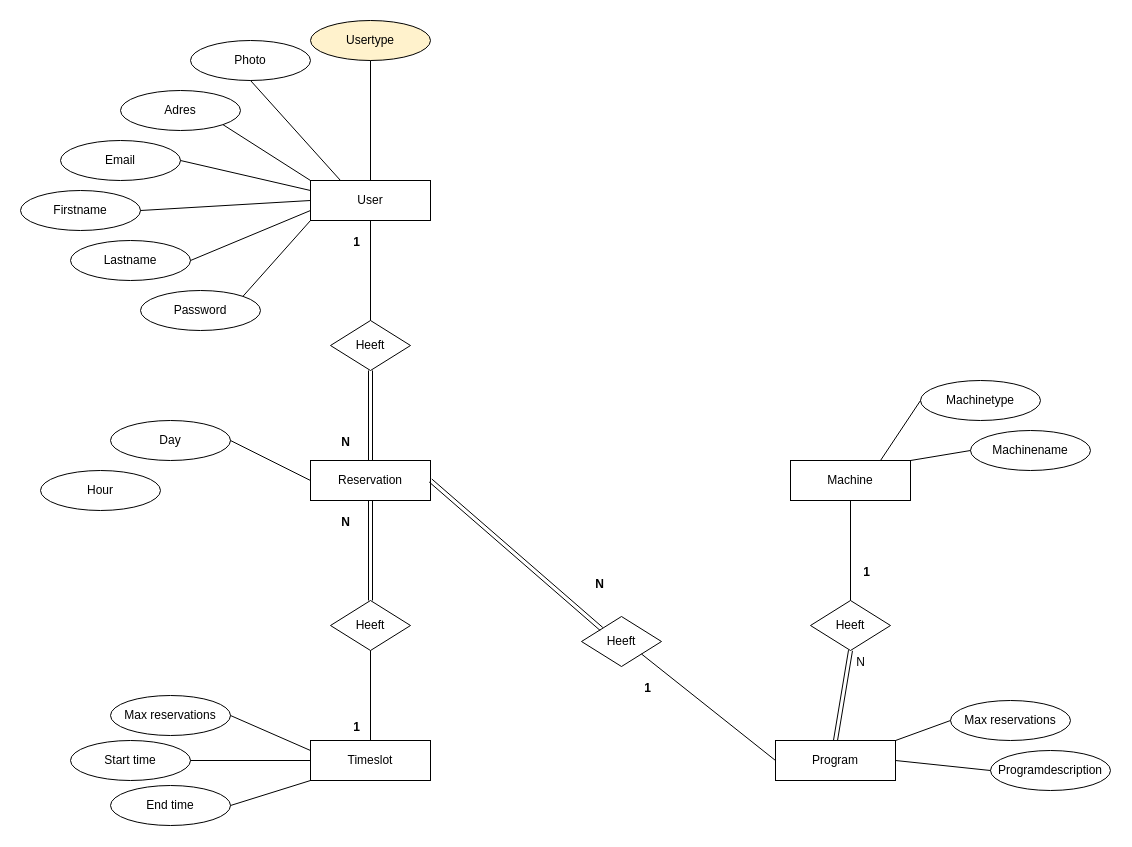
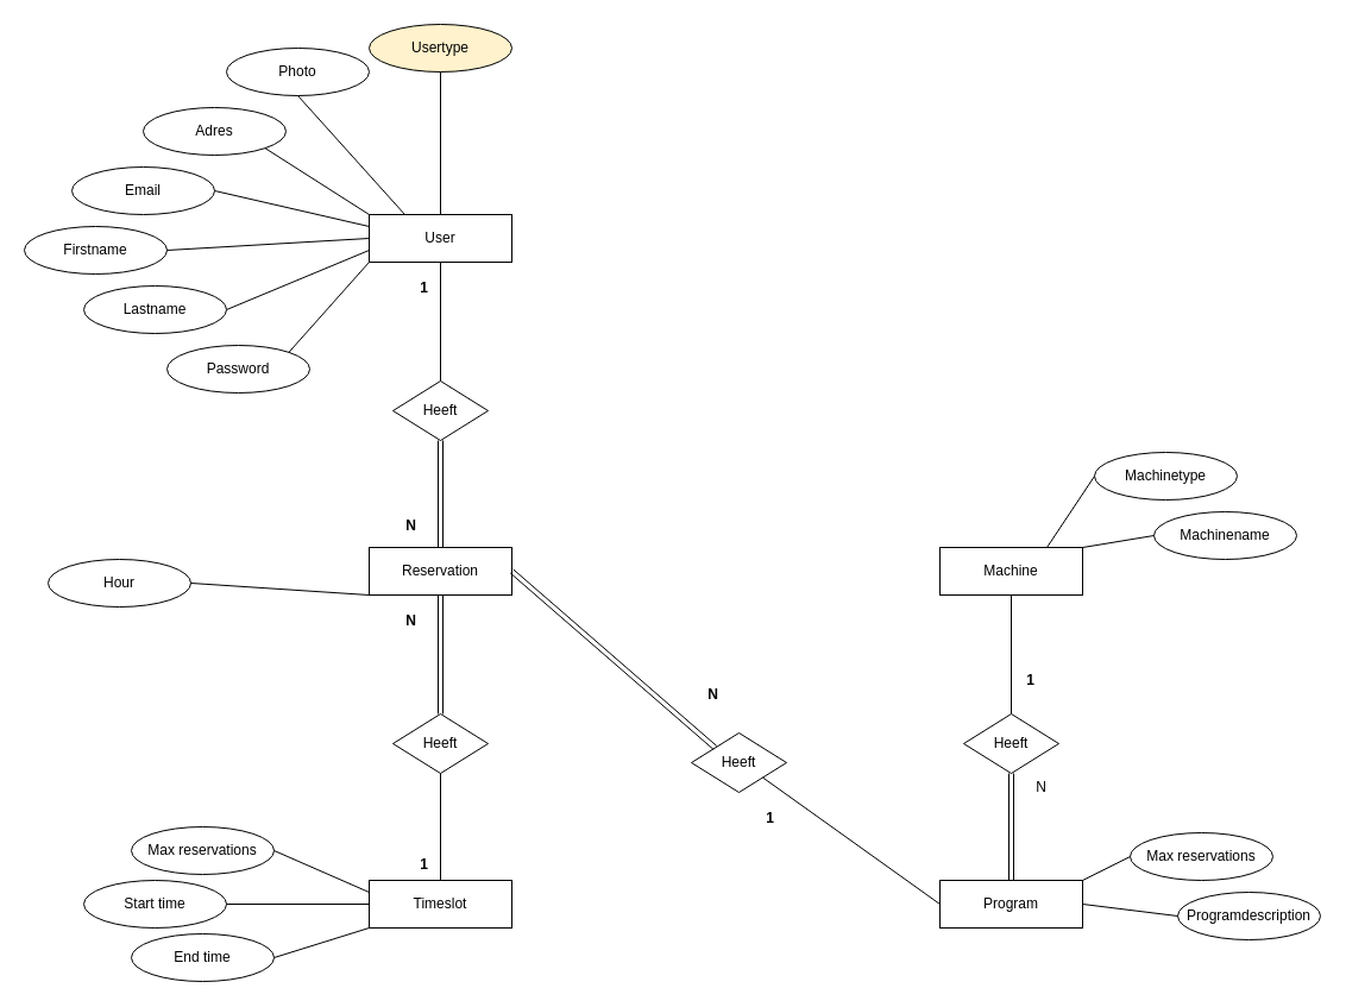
  <mxCell id="0" />
  <mxCell id="1" parent="0" />
  <mxCell id="2" value="User" style="rounded=0;whiteSpace=wrap;html=1;" parent="1" vertex="1"><mxGeometry x="310" y="180" width="120" height="40" as="geometry" /></mxCell>
  <mxCell id="3" value="Timeslot" style="rounded=0;whiteSpace=wrap;html=1;" parent="1" vertex="1"><mxGeometry x="310" y="740" width="120" height="40" as="geometry" /></mxCell>
  <mxCell id="4" value="Reservation" style="rounded=0;whiteSpace=wrap;html=1;" parent="1" vertex="1"><mxGeometry x="310" y="460" width="120" height="40" as="geometry" /></mxCell>
- <mxCell id="5" value="Program" style="rounded=0;whiteSpace=wrap;html=1;" parent="1" vertex="1"><mxGeometry x="775" y="740" width="120" height="40" as="geometry" /></mxCell>
+ <mxCell id="5" value="Program" style="rounded=0;whiteSpace=wrap;html=1;" parent="1" vertex="1"><mxGeometry x="790" y="740" width="120" height="40" as="geometry" /></mxCell>
  <mxCell id="6" value="Password" style="ellipse;whiteSpace=wrap;html=1;" parent="1" vertex="1"><mxGeometry x="140" y="290" width="120" height="40" as="geometry" /></mxCell>
  <mxCell id="7" value="Firstname" style="ellipse;whiteSpace=wrap;html=1;" parent="1" vertex="1"><mxGeometry x="20" y="190" width="120" height="40" as="geometry" /></mxCell>
  <mxCell id="8" value="Lastname" style="ellipse;whiteSpace=wrap;html=1;" parent="1" vertex="1"><mxGeometry x="70" y="240" width="120" height="40" as="geometry" /></mxCell>
  <mxCell id="9" value="Email" style="ellipse;whiteSpace=wrap;html=1;" parent="1" vertex="1"><mxGeometry x="60" y="140" width="120" height="40" as="geometry" /></mxCell>
  <mxCell id="10" value="" style="endArrow=none;html=1;rounded=0;entryX=1;entryY=0.5;entryDx=0;entryDy=0;exitX=0;exitY=0.25;exitDx=0;exitDy=0;" parent="1" source="2" target="9" edge="1"><mxGeometry width="50" height="50" relative="1" as="geometry"><mxPoint x="320" y="190" as="sourcePoint" /><mxPoint x="262.426" y="144.142" as="targetPoint" /></mxGeometry></mxCell>
  <mxCell id="11" value="" style="endArrow=none;html=1;rounded=0;entryX=1;entryY=0.5;entryDx=0;entryDy=0;exitX=0;exitY=0.5;exitDx=0;exitDy=0;" parent="1" source="2" target="7" edge="1"><mxGeometry width="50" height="50" relative="1" as="geometry"><mxPoint x="320" y="200" as="sourcePoint" /><mxPoint x="190" y="170" as="targetPoint" /></mxGeometry></mxCell>
  <mxCell id="12" value="" style="endArrow=none;html=1;rounded=0;entryX=1;entryY=0.5;entryDx=0;entryDy=0;exitX=0;exitY=0.75;exitDx=0;exitDy=0;" parent="1" source="2" target="8" edge="1"><mxGeometry width="50" height="50" relative="1" as="geometry"><mxPoint x="320" y="210" as="sourcePoint" /><mxPoint x="150" y="220" as="targetPoint" /></mxGeometry></mxCell>
  <mxCell id="13" value="" style="endArrow=none;html=1;rounded=0;entryX=1;entryY=0;entryDx=0;entryDy=0;exitX=0;exitY=1;exitDx=0;exitDy=0;" parent="1" source="2" target="6" edge="1"><mxGeometry width="50" height="50" relative="1" as="geometry"><mxPoint x="320" y="220" as="sourcePoint" /><mxPoint x="200" y="270" as="targetPoint" /></mxGeometry></mxCell>
  <mxCell id="14" value="Heeft" style="rhombus;whiteSpace=wrap;html=1;" parent="1" vertex="1"><mxGeometry x="581" y="616" width="80" height="50" as="geometry" /></mxCell>
  <mxCell id="15" value="Heeft" style="rhombus;whiteSpace=wrap;html=1;" parent="1" vertex="1"><mxGeometry x="330" y="320" width="80" height="50" as="geometry" /></mxCell>
  <mxCell id="16" value="" style="endArrow=none;html=1;rounded=0;entryX=0.5;entryY=0;entryDx=0;entryDy=0;exitX=0.5;exitY=1;exitDx=0;exitDy=0;" parent="1" source="2" target="15" edge="1"><mxGeometry relative="1" as="geometry"><mxPoint x="620" y="210" as="sourcePoint" /><mxPoint x="720" y="210" as="targetPoint" /></mxGeometry></mxCell>
  <mxCell id="17" value="1" style="resizable=0;html=1;align=right;verticalAlign=bottom;fontStyle=1" parent="16" connectable="0" vertex="1"><mxGeometry x="1" relative="1" as="geometry"><mxPoint x="-10" y="-70" as="offset" /></mxGeometry></mxCell>
  <mxCell id="18" value="" style="shape=link;html=1;rounded=0;exitX=0.5;exitY=0;exitDx=0;exitDy=0;entryX=0.5;entryY=1;entryDx=0;entryDy=0;" parent="1" source="4" target="15" edge="1"><mxGeometry relative="1" as="geometry"><mxPoint x="440" y="210" as="sourcePoint" /><mxPoint x="540" y="210" as="targetPoint" /></mxGeometry></mxCell>
  <mxCell id="19" value="N" style="resizable=0;html=1;align=right;verticalAlign=bottom;fontStyle=1" parent="18" connectable="0" vertex="1"><mxGeometry x="1" relative="1" as="geometry"><mxPoint x="-20" y="80" as="offset" /></mxGeometry></mxCell>
  <mxCell id="20" value="Heeft" style="rhombus;whiteSpace=wrap;html=1;" parent="1" vertex="1"><mxGeometry x="330" y="600" width="80" height="50" as="geometry" /></mxCell>
  <mxCell id="21" value="" style="endArrow=none;html=1;rounded=0;entryX=0.5;entryY=0;entryDx=0;entryDy=0;exitX=0.5;exitY=1;exitDx=0;exitDy=0;" parent="1" source="20" target="3" edge="1"><mxGeometry relative="1" as="geometry"><mxPoint x="380" y="510" as="sourcePoint" /><mxPoint x="380" y="610" as="targetPoint" /></mxGeometry></mxCell>
  <mxCell id="22" value="1" style="resizable=0;html=1;align=right;verticalAlign=bottom;fontStyle=1" parent="21" connectable="0" vertex="1"><mxGeometry x="1" relative="1" as="geometry"><mxPoint x="-10" y="-5" as="offset" /></mxGeometry></mxCell>
  <mxCell id="23" value="" style="endArrow=none;html=1;rounded=0;entryX=1;entryY=1;entryDx=0;entryDy=0;exitX=0;exitY=0.5;exitDx=0;exitDy=0;" parent="1" source="5" target="14" edge="1"><mxGeometry relative="1" as="geometry"><mxPoint x="620" y="810" as="sourcePoint" /><mxPoint x="520" y="810" as="targetPoint" /></mxGeometry></mxCell>
  <mxCell id="24" value="1" style="resizable=0;html=1;align=right;verticalAlign=bottom;fontStyle=1" parent="23" connectable="0" vertex="1"><mxGeometry x="1" relative="1" as="geometry"><mxPoint x="10" y="42" as="offset" /></mxGeometry></mxCell>
  <mxCell id="25" value="" style="shape=link;html=1;rounded=0;entryX=1;entryY=0.5;entryDx=0;entryDy=0;exitX=0;exitY=0;exitDx=0;exitDy=0;" parent="1" source="14" target="4" edge="1"><mxGeometry relative="1" as="geometry"><mxPoint x="741" y="524" as="sourcePoint" /><mxPoint x="633" y="370" as="targetPoint" /></mxGeometry></mxCell>
  <mxCell id="26" value="N" style="resizable=0;html=1;align=right;verticalAlign=bottom;fontStyle=1" parent="25" connectable="0" vertex="1"><mxGeometry x="1" relative="1" as="geometry"><mxPoint x="174" y="112" as="offset" /></mxGeometry></mxCell>
  <mxCell id="27" value="Max reservations" style="ellipse;whiteSpace=wrap;html=1;" parent="1" vertex="1"><mxGeometry x="110" y="695" width="120" height="40" as="geometry" /></mxCell>
  <mxCell id="28" value="" style="shape=link;html=1;rounded=0;exitX=0.5;exitY=0;exitDx=0;exitDy=0;entryX=0.5;entryY=1;entryDx=0;entryDy=0;" parent="1" source="20" target="4" edge="1"><mxGeometry relative="1" as="geometry"><mxPoint x="380" y="470" as="sourcePoint" /><mxPoint x="380" y="380" as="targetPoint" /></mxGeometry></mxCell>
  <mxCell id="29" value="N" style="resizable=0;html=1;align=right;verticalAlign=bottom;fontStyle=1" parent="28" connectable="0" vertex="1"><mxGeometry x="1" relative="1" as="geometry"><mxPoint x="-20" y="30" as="offset" /></mxGeometry></mxCell>
  <mxCell id="30" value="" style="endArrow=none;html=1;rounded=0;entryX=1;entryY=0.5;entryDx=0;entryDy=0;exitX=0;exitY=0.25;exitDx=0;exitDy=0;" parent="1" source="3" target="27" edge="1"><mxGeometry width="50" height="50" relative="1" as="geometry"><mxPoint x="320" y="480" as="sourcePoint" /><mxPoint x="240" y="450" as="targetPoint" /></mxGeometry></mxCell>
- <mxCell id="31" value="Day" style="ellipse;whiteSpace=wrap;html=1;" parent="1" vertex="1"><mxGeometry x="110" y="420" width="120" height="40" as="geometry" /></mxCell>
- <mxCell id="32" value="" style="endArrow=none;html=1;rounded=0;entryX=1;entryY=0.5;entryDx=0;entryDy=0;exitX=0;exitY=0.5;exitDx=0;exitDy=0;" parent="1" source="4" target="31" edge="1"><mxGeometry width="50" height="50" relative="1" as="geometry"><mxPoint x="320" y="480" as="sourcePoint" /><mxPoint x="240" y="450" as="targetPoint" /></mxGeometry></mxCell>
  <mxCell id="33" value="Start time" style="ellipse;whiteSpace=wrap;html=1;" parent="1" vertex="1"><mxGeometry x="70" y="740" width="120" height="40" as="geometry" /></mxCell>
  <mxCell id="34" value="" style="endArrow=none;html=1;rounded=0;entryX=1;entryY=0.5;entryDx=0;entryDy=0;exitX=0;exitY=0.5;exitDx=0;exitDy=0;" parent="1" source="3" target="33" edge="1"><mxGeometry width="50" height="50" relative="1" as="geometry"><mxPoint x="300" y="820" as="sourcePoint" /><mxPoint x="240" y="725" as="targetPoint" /></mxGeometry></mxCell>
  <mxCell id="35" value="Adres" style="ellipse;whiteSpace=wrap;html=1;" parent="1" vertex="1"><mxGeometry x="120" y="90" width="120" height="40" as="geometry" /></mxCell>
  <mxCell id="36" value="" style="endArrow=none;html=1;rounded=0;entryX=1;entryY=1;entryDx=0;entryDy=0;exitX=0;exitY=0;exitDx=0;exitDy=0;" parent="1" source="2" target="35" edge="1"><mxGeometry width="50" height="50" relative="1" as="geometry"><mxPoint x="320" y="200" as="sourcePoint" /><mxPoint x="190" y="170" as="targetPoint" /></mxGeometry></mxCell>
  <mxCell id="37" value="Photo" style="ellipse;whiteSpace=wrap;html=1;" parent="1" vertex="1"><mxGeometry x="190" y="40" width="120" height="40" as="geometry" /></mxCell>
  <mxCell id="38" value="" style="endArrow=none;html=1;rounded=0;entryX=0.5;entryY=1;entryDx=0;entryDy=0;exitX=0.25;exitY=0;exitDx=0;exitDy=0;" parent="1" source="2" target="37" edge="1"><mxGeometry width="50" height="50" relative="1" as="geometry"><mxPoint x="320" y="190" as="sourcePoint" /><mxPoint x="232.426" y="134.142" as="targetPoint" /></mxGeometry></mxCell>
  <mxCell id="39" value="Machine" style="rounded=0;whiteSpace=wrap;html=1;" parent="1" vertex="1"><mxGeometry x="790" y="460" width="120" height="40" as="geometry" /></mxCell>
  <mxCell id="40" value="Usertype" style="ellipse;whiteSpace=wrap;html=1;fillColor=#fff2cc;" parent="1" vertex="1"><mxGeometry x="310" width="120" height="40" as="geometry" y="20" /></mxCell>
  <mxCell id="41" value="" style="endArrow=none;html=1;rounded=0;entryX=0.5;entryY=1;entryDx=0;entryDy=0;exitX=0.5;exitY=0;exitDx=0;exitDy=0;" parent="1" source="2" target="40" edge="1"><mxGeometry width="50" height="50" relative="1" as="geometry"><mxPoint x="350" y="190" as="sourcePoint" /><mxPoint x="260" y="90" as="targetPoint" /></mxGeometry></mxCell>
  <mxCell id="42" value="Heeft" style="rhombus;whiteSpace=wrap;html=1;" parent="1" vertex="1"><mxGeometry x="810" y="600" width="80" height="50" as="geometry" /></mxCell>
  <mxCell id="43" value="Hour" style="ellipse;whiteSpace=wrap;html=1;" parent="1" vertex="1"><mxGeometry x="40" y="470" width="120" height="40" as="geometry" /></mxCell>
+ <mxCell id="44" value="" style="endArrow=none;html=1;rounded=0;entryX=1;entryY=0.5;entryDx=0;entryDy=0;exitX=0;exitY=1;exitDx=0;exitDy=0;" parent="1" source="4" target="43" edge="1"><mxGeometry width="50" height="50" relative="1" as="geometry"><mxPoint x="320" y="490" as="sourcePoint" /><mxPoint x="240" y="450" as="targetPoint" /></mxGeometry></mxCell>
  <mxCell id="45" value="End time" style="ellipse;whiteSpace=wrap;html=1;" parent="1" vertex="1"><mxGeometry x="110" y="785" width="120" height="40" as="geometry" /></mxCell>
  <mxCell id="46" value="" style="endArrow=none;html=1;rounded=0;entryX=1;entryY=0.5;entryDx=0;entryDy=0;exitX=0;exitY=1;exitDx=0;exitDy=0;" parent="1" source="3" target="45" edge="1"><mxGeometry width="50" height="50" relative="1" as="geometry"><mxPoint x="310" y="820" as="sourcePoint" /><mxPoint x="200" y="770" as="targetPoint" /></mxGeometry></mxCell>
  <mxCell id="47" value="Max reservations" style="ellipse;whiteSpace=wrap;html=1;" parent="1" vertex="1"><mxGeometry x="950" y="700" width="120" height="40" as="geometry" /></mxCell>
  <mxCell id="48" value="" style="endArrow=none;html=1;rounded=0;entryX=0;entryY=0.5;entryDx=0;entryDy=0;exitX=1;exitY=0;exitDx=0;exitDy=0;" parent="1" source="5" target="47" edge="1"><mxGeometry width="50" height="50" relative="1" as="geometry"><mxPoint x="320" y="760" as="sourcePoint" /><mxPoint x="240" y="725" as="targetPoint" /></mxGeometry></mxCell>
  <mxCell id="49" value="Machinetype" style="ellipse;whiteSpace=wrap;html=1;" parent="1" vertex="1"><mxGeometry x="920" y="380" width="120" height="40" as="geometry" /></mxCell>
  <mxCell id="50" value="Machinename" style="ellipse;whiteSpace=wrap;html=1;" parent="1" vertex="1"><mxGeometry x="970" y="430" width="120" height="40" as="geometry" /></mxCell>
  <mxCell id="51" value="" style="endArrow=none;html=1;rounded=0;entryX=0.75;entryY=0;entryDx=0;entryDy=0;exitX=0;exitY=0.5;exitDx=0;exitDy=0;" parent="1" source="49" target="39" edge="1"><mxGeometry width="50" height="50" relative="1" as="geometry"><mxPoint x="920" y="750" as="sourcePoint" /><mxPoint x="960" y="730" as="targetPoint" /></mxGeometry></mxCell>
  <mxCell id="52" value="" style="endArrow=none;html=1;rounded=0;exitX=0;exitY=0.5;exitDx=0;exitDy=0;entryX=1;entryY=0;entryDx=0;entryDy=0;" parent="1" source="50" target="39" edge="1"><mxGeometry width="50" height="50" relative="1" as="geometry"><mxPoint x="930" y="410" as="sourcePoint" /><mxPoint x="920" y="440" as="targetPoint" /></mxGeometry></mxCell>
  <mxCell id="53" value="" style="shape=link;html=1;rounded=0;entryX=0.5;entryY=0;entryDx=0;entryDy=0;exitX=0.5;exitY=1;exitDx=0;exitDy=0;" parent="1" source="42" target="5" edge="1"><mxGeometry relative="1" as="geometry"><mxPoint x="642" y="455" as="sourcePoint" /><mxPoint x="754" y="585" as="targetPoint" /></mxGeometry></mxCell>
  <mxCell id="54" value="N" style="resizable=0;html=1;align=right;verticalAlign=bottom;" parent="53" connectable="0" vertex="1"><mxGeometry x="1" relative="1" as="geometry"><mxPoint x="30" y="-70" as="offset" /></mxGeometry></mxCell>
  <mxCell id="55" value="" style="endArrow=none;html=1;rounded=0;entryX=0.5;entryY=1;entryDx=0;entryDy=0;exitX=0.5;exitY=0;exitDx=0;exitDy=0;" parent="1" source="42" target="39" edge="1"><mxGeometry relative="1" as="geometry"><mxPoint x="837" y="567" as="sourcePoint" /><mxPoint x="440" y="770" as="targetPoint" /></mxGeometry></mxCell>
  <mxCell id="56" value="1" style="resizable=0;html=1;align=right;verticalAlign=bottom;fontStyle=1" parent="55" connectable="0" vertex="1"><mxGeometry x="1" relative="1" as="geometry"><mxPoint x="20" y="80" as="offset" /></mxGeometry></mxCell>
  <mxCell id="57" value="Programdescription" style="ellipse;whiteSpace=wrap;html=1;" parent="1" vertex="1"><mxGeometry x="990" y="750" width="120" height="40" as="geometry" /></mxCell>
  <mxCell id="58" value="" style="endArrow=none;html=1;rounded=0;entryX=0;entryY=0.5;entryDx=0;entryDy=0;exitX=1;exitY=0.5;exitDx=0;exitDy=0;" parent="1" source="5" target="57" edge="1"><mxGeometry width="50" height="50" relative="1" as="geometry"><mxPoint x="920" y="750" as="sourcePoint" /><mxPoint x="960" y="730" as="targetPoint" /></mxGeometry></mxCell>
